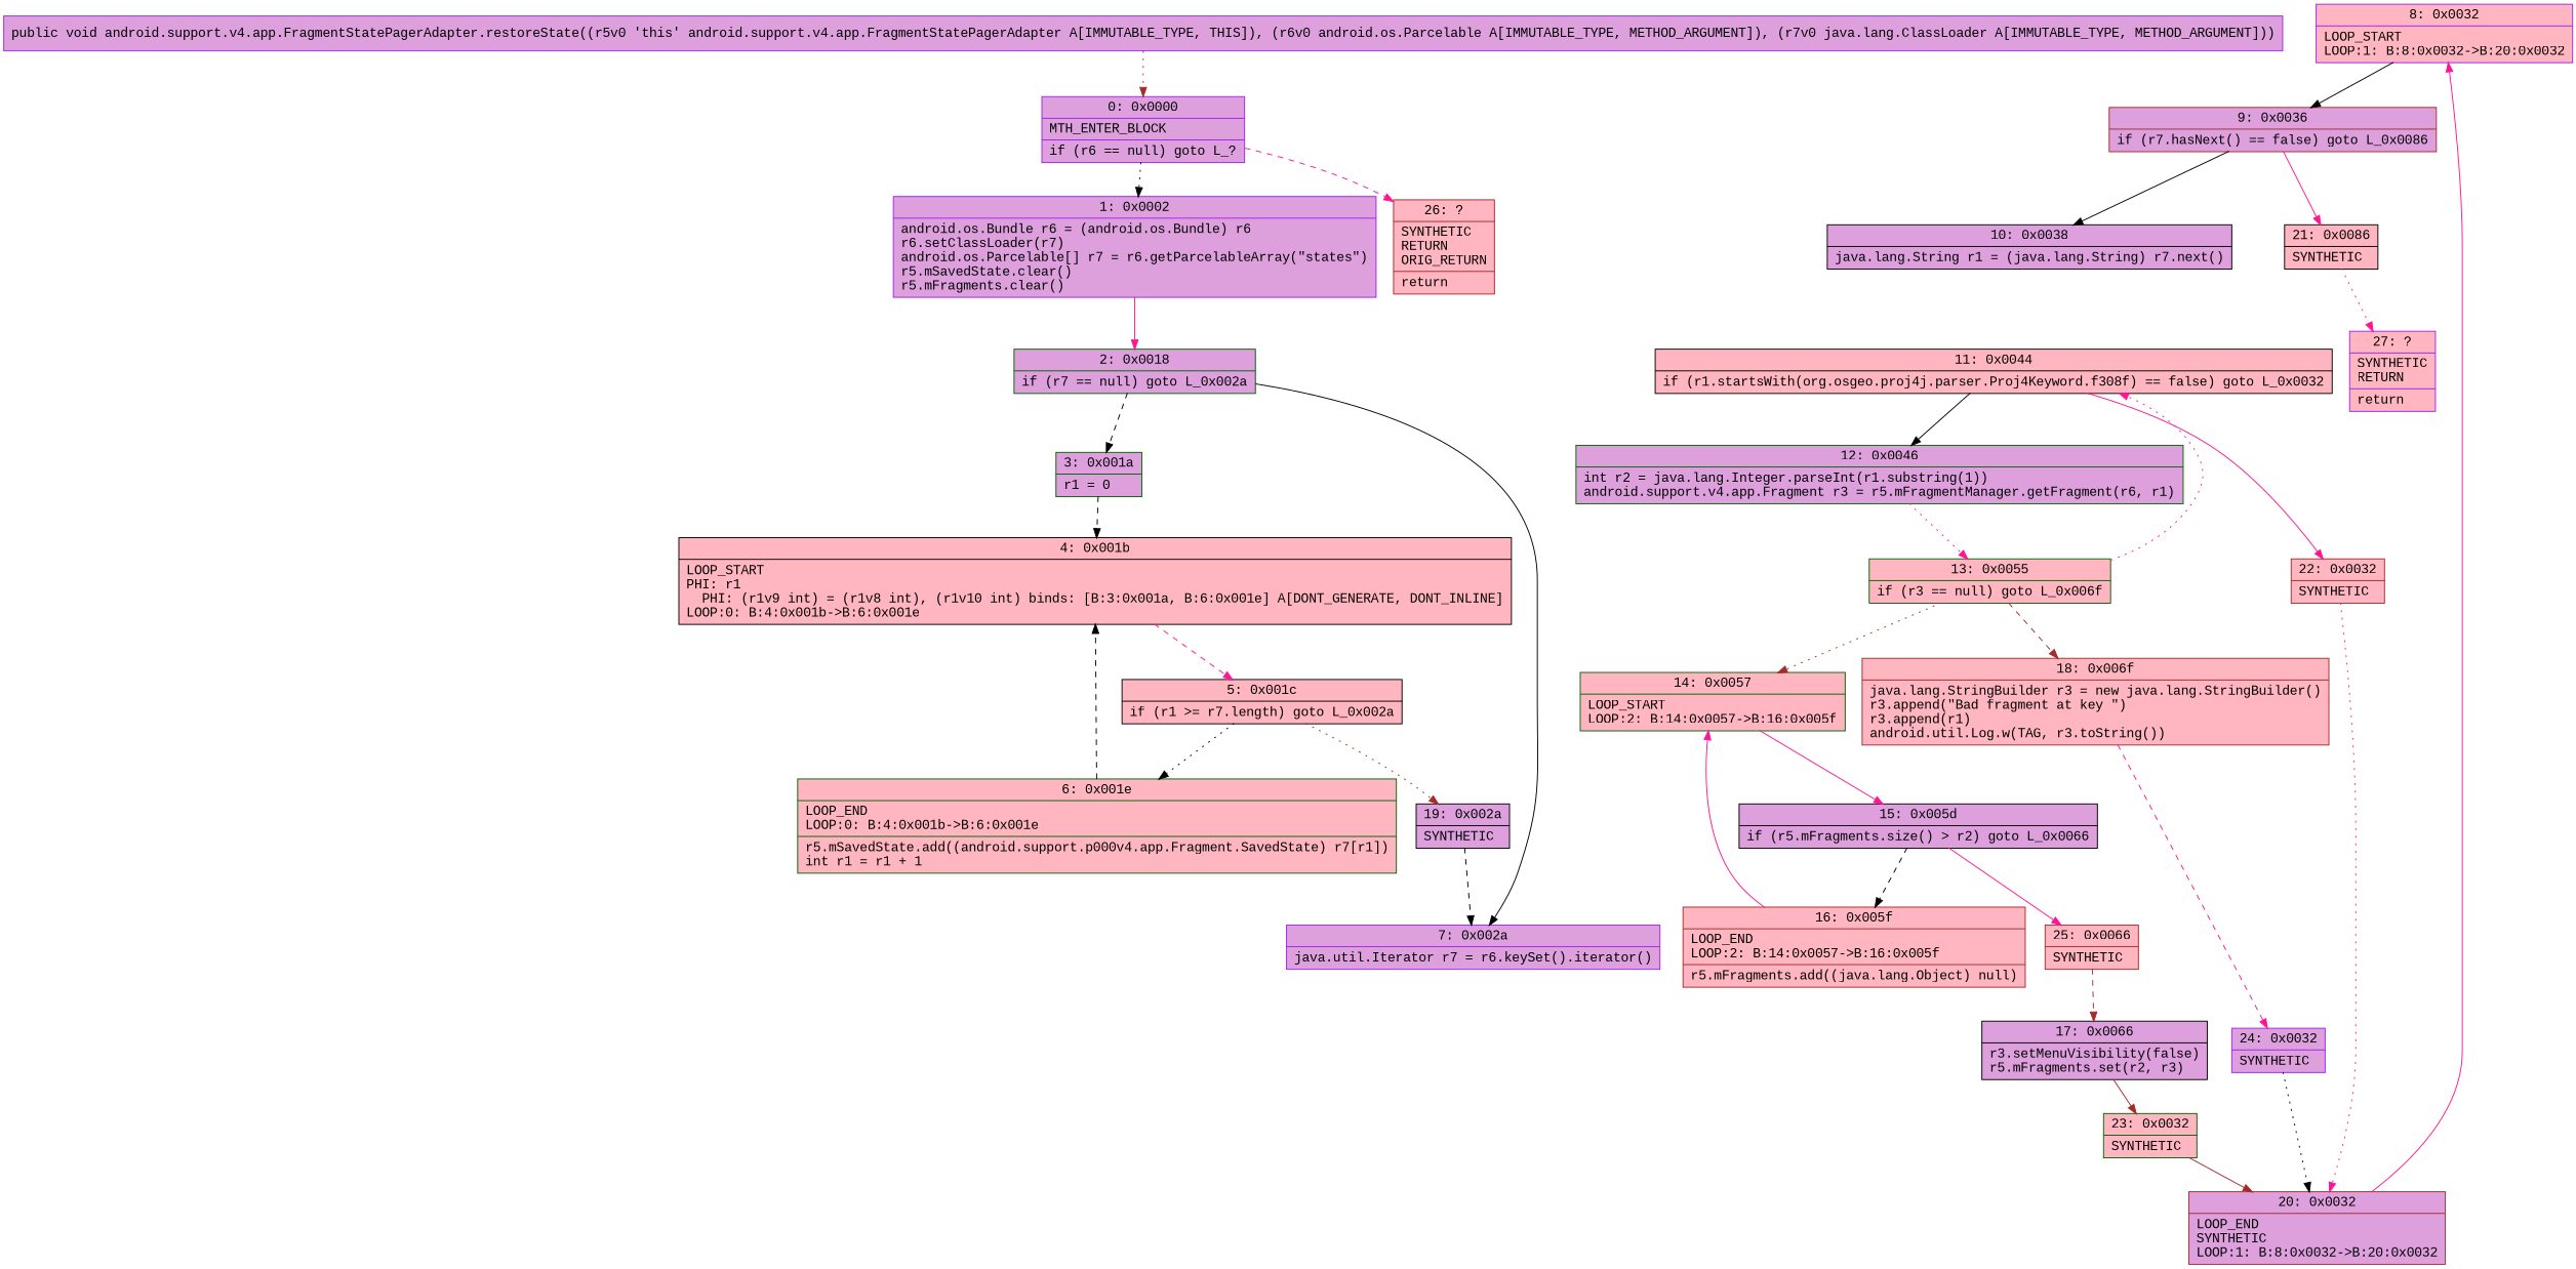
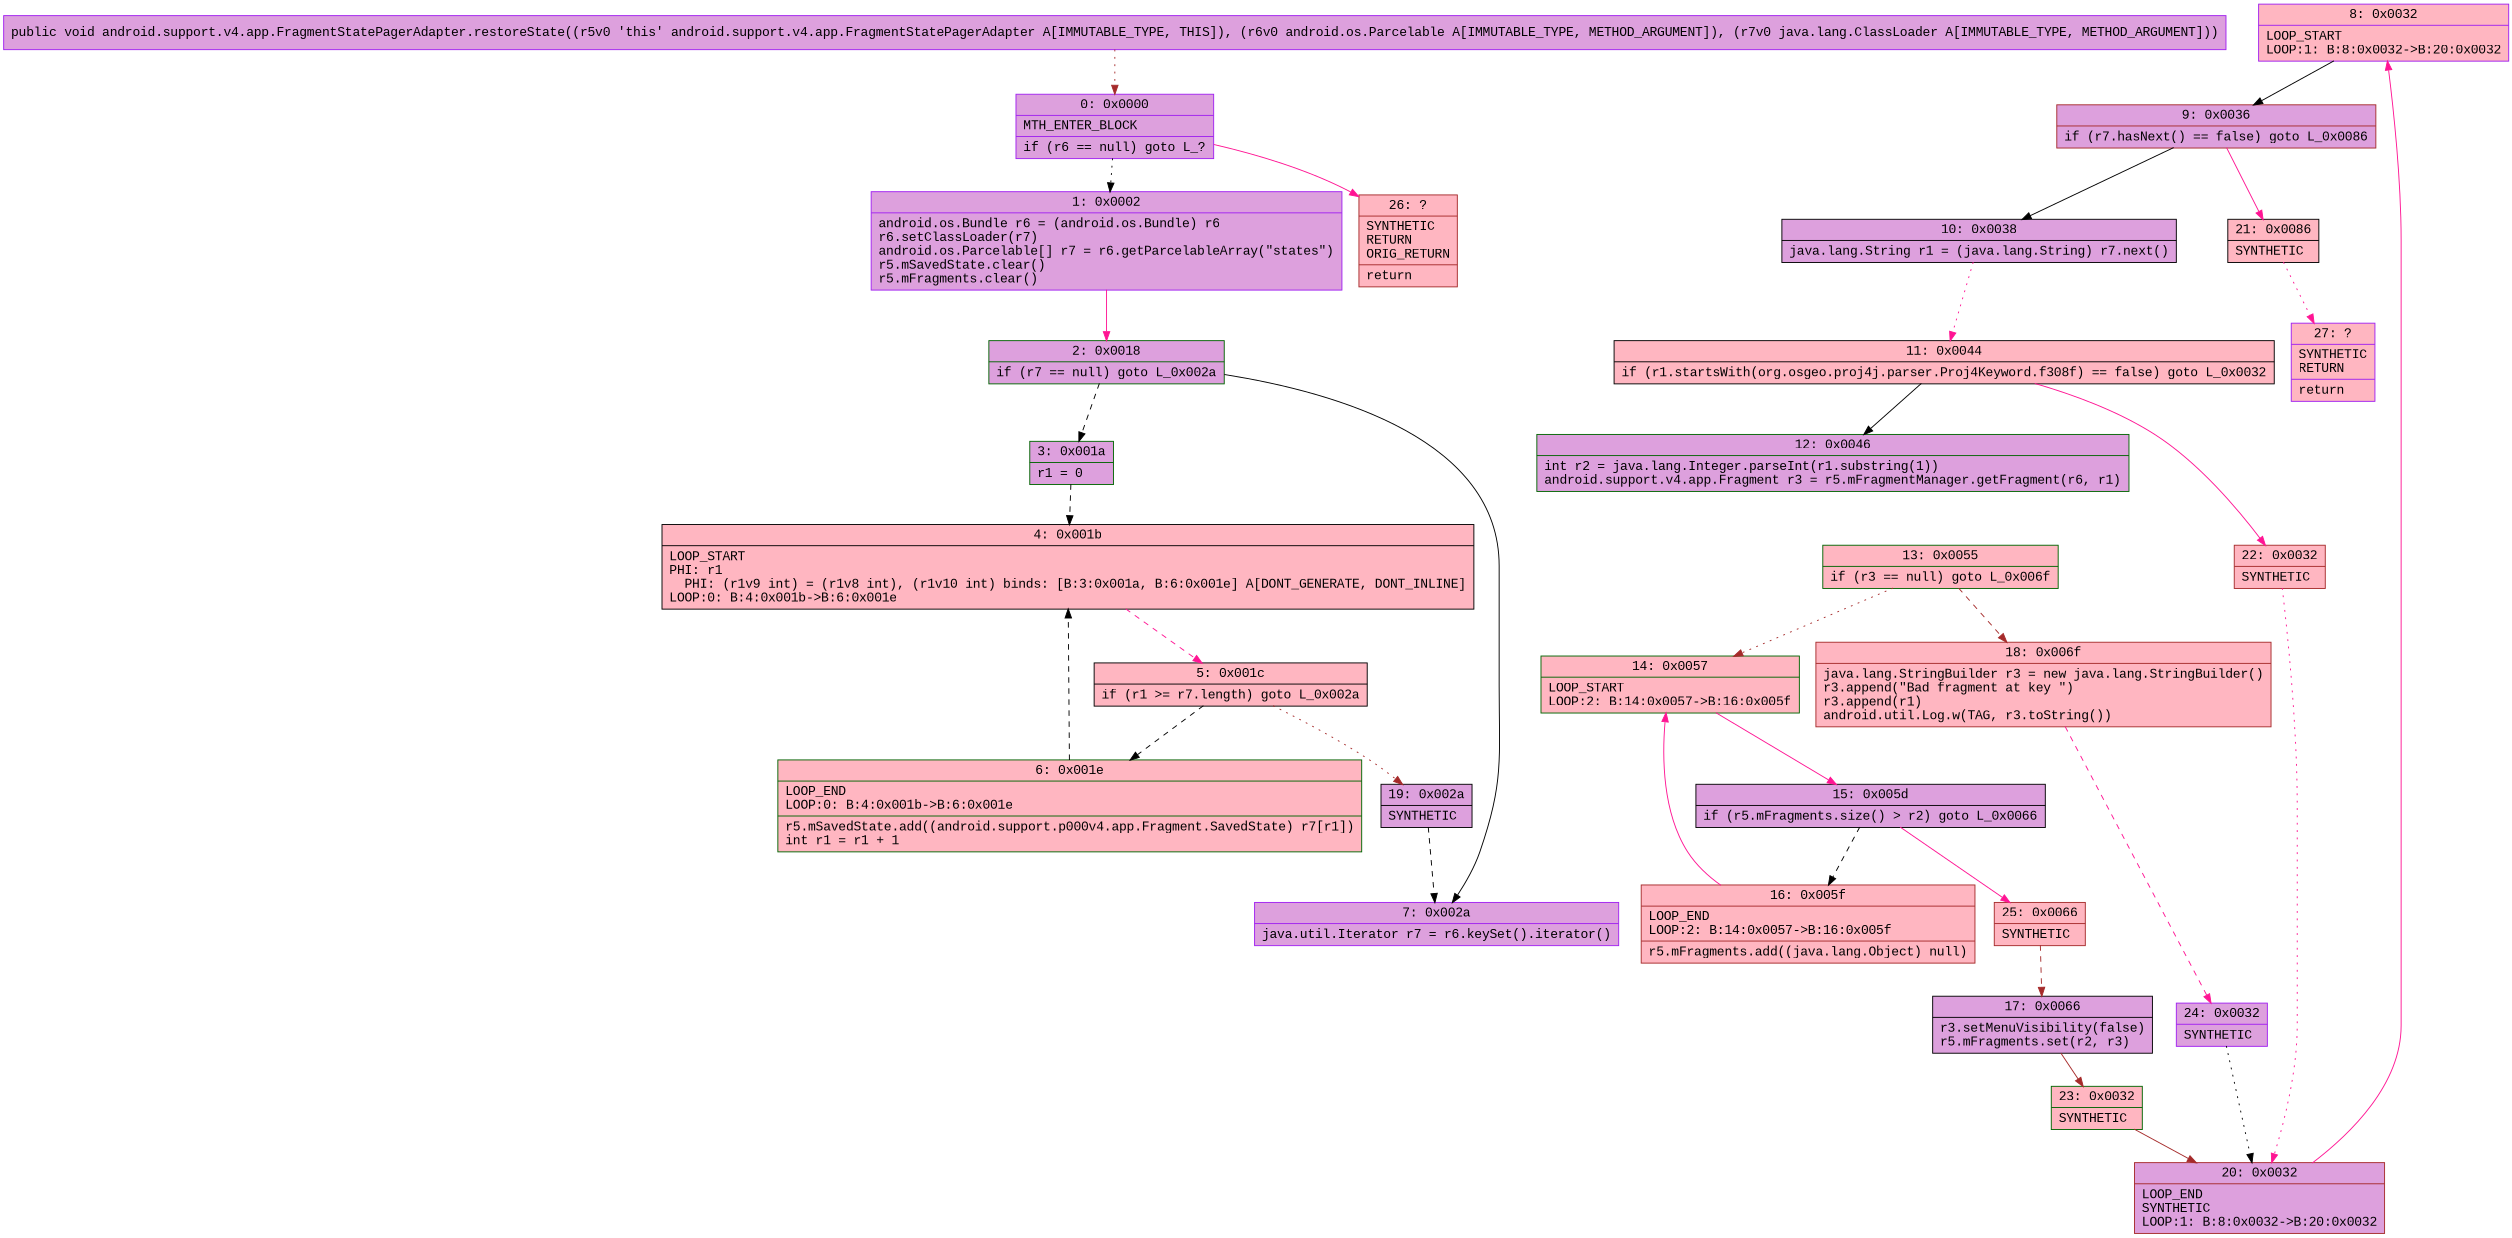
  digraph {
    fontname="Liberation Mono"
    node [color=black fillcolor=lightpink fontname="Liberation Mono" shape=record style=filled]
    edge [color=deeppink fontname="Liberation Mono" style=solid]
    n1 [color=purple fillcolor=plum label="{0\:\ 0x0000|MTH_ENTER_BLOCK\l|if (r6 == null) goto L_?\l}"]
    n2 [color=purple fillcolor=plum label="{1\:\ 0x0002|android.os.Bundle r6 = (android.os.Bundle) r6\lr6.setClassLoader(r7)\landroid.os.Parcelable[] r7 = r6.getParcelableArray(\"states\")\lr5.mSavedState.clear()\lr5.mFragments.clear()\l}"]
    n3 [color=brown label="{26\:\ ?|SYNTHETIC\lRETURN\lORIG_RETURN\l|return\l}"]
    n4 [color=darkgreen fillcolor=plum label="{2\:\ 0x0018|if (r7 == null) goto L_0x002a\l}"]
    n5 [color=darkgreen fillcolor=plum label="{3\:\ 0x001a|r1 = 0\l}"]
    n6 [color=purple fillcolor=plum label="{7\:\ 0x002a|java.util.Iterator r7 = r6.keySet().iterator()\l}"]
    n7 [label="{4\:\ 0x001b|LOOP_START\lPHI: r1 \l  PHI: (r1v9 int) = (r1v8 int), (r1v10 int) binds: [B:3:0x001a, B:6:0x001e] A[DONT_GENERATE, DONT_INLINE]\lLOOP:0: B:4:0x001b\-\>B:6:0x001e\l}"]
    n8 [label="{5\:\ 0x001c|if (r1 \>= r7.length) goto L_0x002a\l}"]
    n9 [color=darkgreen label="{6\:\ 0x001e|LOOP_END\lLOOP:0: B:4:0x001b\-\>B:6:0x001e\l|r5.mSavedState.add((android.support.p000v4.app.Fragment.SavedState) r7[r1])\lint r1 = r1 + 1\l}"]
    n10 [fillcolor=plum label="{19\:\ 0x002a|SYNTHETIC\l}"]
    n11 [color=purple label="{8\:\ 0x0032|LOOP_START\lLOOP:1: B:8:0x0032\-\>B:20:0x0032\l}"]
    n12 [color=brown fillcolor=plum label="{9\:\ 0x0036|if (r7.hasNext() == false) goto L_0x0086\l}"]
    n13 [fillcolor=plum label="{10\:\ 0x0038|java.lang.String r1 = (java.lang.String) r7.next()\l}"]
    n14 [label="{21\:\ 0x0086|SYNTHETIC\l}"]
    n15 [label="{11\:\ 0x0044|if (r1.startsWith(org.osgeo.proj4j.parser.Proj4Keyword.f308f) == false) goto L_0x0032\l}"]
    n16 [color=purple label="{27\:\ ?|SYNTHETIC\lRETURN\l|return\l}"]
    n17 [color=darkgreen fillcolor=plum label="{12\:\ 0x0046|int r2 = java.lang.Integer.parseInt(r1.substring(1))\landroid.support.v4.app.Fragment r3 = r5.mFragmentManager.getFragment(r6, r1)\l}"]
    n18 [color=brown label="{22\:\ 0x0032|SYNTHETIC\l}"]
    n19 [color=darkgreen label="{13\:\ 0x0055|if (r3 == null) goto L_0x006f\l}"]
    n20 [color=brown fillcolor=plum label="{20\:\ 0x0032|LOOP_END\lSYNTHETIC\lLOOP:1: B:8:0x0032\-\>B:20:0x0032\l}"]
    n21 [color=darkgreen label="{14\:\ 0x0057|LOOP_START\lLOOP:2: B:14:0x0057\-\>B:16:0x005f\l}"]
    n22 [color=brown label="{18\:\ 0x006f|java.lang.StringBuilder r3 = new java.lang.StringBuilder()\lr3.append(\"Bad fragment at key \")\lr3.append(r1)\landroid.util.Log.w(TAG, r3.toString())\l}"]
    n23 [fillcolor=plum label="{15\:\ 0x005d|if (r5.mFragments.size() \> r2) goto L_0x0066\l}"]
    n24 [color=purple fillcolor=plum label="{24\:\ 0x0032|SYNTHETIC\l}"]
    n25 [color=brown label="{16\:\ 0x005f|LOOP_END\lLOOP:2: B:14:0x0057\-\>B:16:0x005f\l|r5.mFragments.add((java.lang.Object) null)\l}"]
    n26 [color=brown label="{25\:\ 0x0066|SYNTHETIC\l}"]
    n27 [fillcolor=plum label="{17\:\ 0x0066|r3.setMenuVisibility(false)\lr5.mFragments.set(r2, r3)\l}"]
    n28 [color=darkgreen label="{23\:\ 0x0032|SYNTHETIC\l}"]
    n29 [color=purple fillcolor=plum label="{public void android.support.v4.app.FragmentStatePagerAdapter.restoreState((r5v0 'this' android.support.v4.app.FragmentStatePagerAdapter A[IMMUTABLE_TYPE, THIS]), (r6v0 android.os.Parcelable A[IMMUTABLE_TYPE, METHOD_ARGUMENT]), (r7v0 java.lang.ClassLoader A[IMMUTABLE_TYPE, METHOD_ARGUMENT])) }"]
    n1 -> n2 [color=black style=dotted]
-   n1 -> n3 [style=dashed]
+   n1 -> n3
    n2 -> n4
    n4 -> n5 [color=black style=dashed]
    n4 -> n6 [color=black]
    n5 -> n7 [color=black style=dashed]
    n7 -> n8 [style=dashed]
-   n8 -> n9 [color=black style=dotted]
+   n8 -> n9 [color=black style=dashed]
    n8 -> n10 [color=brown style=dotted]
    n9 -> n7 [color=black style=dashed]
    n10 -> n6 [color=black style=dashed]
    n11 -> n12 [color=black]
    n12 -> n13 [color=black]
    n12 -> n14
-   n19 -> n15 [style=dotted]
+   n13 -> n15 [style=dotted]
    n14 -> n16 [style=dotted]
    n15 -> n17 [color=black]
    n15 -> n18
-   n17 -> n19 [style=dotted]
    n18 -> n20 [style=dotted]
    n19 -> n21 [color=brown style=dotted]
    n19 -> n22 [color=brown style=dashed]
    n20 -> n11
    n21 -> n23
    n22 -> n24 [style=dashed]
    n23 -> n25 [color=black style=dashed]
    n23 -> n26
    n24 -> n20 [color=black style=dotted]
    n25 -> n21
    n26 -> n27 [color=brown style=dashed]
    n27 -> n28 [color=brown]
    n28 -> n20 [color=brown]
    n29 -> n1 [color=brown style=dotted]
  }
